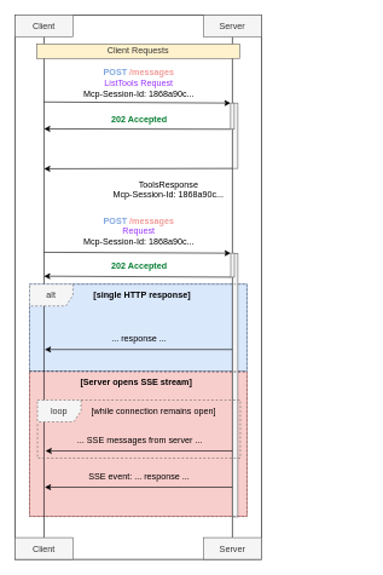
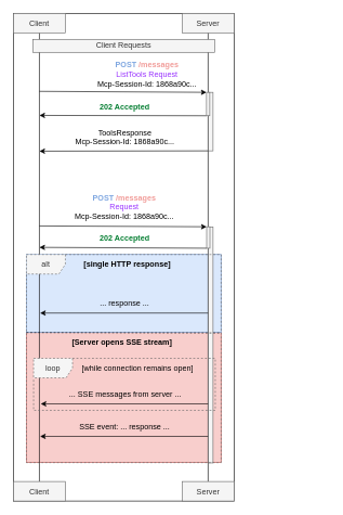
  <mxCell id="0" />
  <mxCell id="1" parent="0" />
  <mxCell id="2" value="" style="rounded=0;whiteSpace=wrap;html=1;fillColor=none;" vertex="1" parent="1"><mxGeometry x="20" y="20" width="340" height="750" as="geometry" /></mxCell>
  <mxCell id="3" value="" style="rounded=0;whiteSpace=wrap;html=1;fillColor=#f8cecc;strokeColor=#b85450;" vertex="1" parent="1"><mxGeometry x="40" y="510.92" width="300" height="200" as="geometry" /></mxCell>
  <mxCell id="4" value="" style="rounded=0;whiteSpace=wrap;html=1;fillColor=#dae8fc;strokeColor=#6c8ebf;" vertex="1" parent="1"><mxGeometry x="40" y="390.92" width="300" height="120" as="geometry" /></mxCell>
  <mxCell id="5" style="edgeStyle=orthogonalEdgeStyle;rounded=0;orthogonalLoop=1;jettySize=auto;html=1;endArrow=none;endFill=1;startFill=0;" edge="1" parent="1" source="6"><mxGeometry relative="1" as="geometry"><mxPoint x="60" y="740" as="targetPoint" /></mxGeometry></mxCell>
  <mxCell id="6" value="Client" style="shape=rectangle;fillColor=#f5f5f5;fontColor=#333333;strokeColor=#666666;" vertex="1" parent="1"><mxGeometry x="20" y="20" width="80" height="30" as="geometry" /></mxCell>
  <mxCell id="7" style="edgeStyle=orthogonalEdgeStyle;rounded=0;orthogonalLoop=1;jettySize=auto;html=1;endArrow=none;startFill=0;" edge="1" parent="1" source="8"><mxGeometry relative="1" as="geometry"><mxPoint x="320" y="740" as="targetPoint" /></mxGeometry></mxCell>
  <mxCell id="8" value="Server" style="shape=rectangle;fillColor=#f5f5f5;fontColor=#333333;strokeColor=#666666;" vertex="1" parent="1"><mxGeometry x="280" y="20" width="80" height="30" as="geometry" /></mxCell>
- <mxCell id="9" value="Client Requests" style="rounded=0;whiteSpace=wrap;html=1;fillColor=#fff2cc;fontColor=#333333;strokeColor=#666666;" vertex="1" parent="1"><mxGeometry x="50" y="60" width="280" height="20" as="geometry" /></mxCell>
- <mxCell id="10" value="&lt;span style=&quot;font-family: Helvetica; font-size: 12px; font-style: normal; font-variant-ligatures: normal; font-variant-caps: normal; letter-spacing: normal; orphans: 2; text-indent: 0px; text-transform: none; widows: 2; word-spacing: 0px; -webkit-text-stroke-width: 0px; white-space: normal; text-decoration-thickness: initial; text-decoration-style: initial; text-decoration-color: initial; float: none; display: inline !important;&quot;&gt;&lt;font style=&quot;color: rgb(126, 166, 224);&quot;&gt;&lt;b style=&quot;&quot;&gt;POST&lt;/b&gt;&lt;/font&gt;&lt;/span&gt;&lt;span style=&quot;color: rgb(0, 0, 0); font-family: Helvetica; font-size: 12px; font-style: normal; font-variant-ligatures: normal; font-variant-caps: normal; font-weight: 400; letter-spacing: normal; orphans: 2; text-indent: 0px; text-transform: none; widows: 2; word-spacing: 0px; -webkit-text-stroke-width: 0px; white-space: normal; text-decoration-thickness: initial; text-decoration-style: initial; text-decoration-color: initial; float: none; display: inline !important;&quot;&gt; &lt;/span&gt;&lt;span style=&quot;font-family: Helvetica; font-size: 12px; font-style: normal; font-variant-ligatures: normal; font-variant-caps: normal; letter-spacing: normal; orphans: 2; text-indent: 0px; text-transform: none; widows: 2; word-spacing: 0px; -webkit-text-stroke-width: 0px; white-space: normal; text-decoration-thickness: initial; text-decoration-style: initial; text-decoration-color: initial; float: none; display: inline !important;&quot;&gt;&lt;font style=&quot;color: rgb(241, 156, 153);&quot;&gt;&lt;b style=&quot;&quot;&gt;/messages&lt;/b&gt;&lt;/font&gt;&lt;/span&gt;&lt;div&gt;&lt;span style=&quot;background-color: transparent;&quot;&gt;&lt;font style=&quot;color: rgb(153, 51, 255);&quot;&gt;ListTools Request&lt;/font&gt;&lt;/span&gt;&lt;/div&gt;&lt;div&gt;Mcp-Session-Id: 1868a90c...&lt;span style=&quot;background-color: transparent;&quot;&gt;&lt;/span&gt;&lt;/div&gt;" style="text;whiteSpace=wrap;html=1;fillColor=none;align=center;" vertex="1" parent="1"><mxGeometry x="112" y="86" width="158" height="50" as="geometry" /></mxCell>
+ <mxCell id="9" value="Client Requests" style="rounded=0;whiteSpace=wrap;html=1;fillColor=#f5f5f5;fontColor=#333333;strokeColor=#666666;" vertex="1" parent="1"><mxGeometry x="50" y="60" width="280" height="20" as="geometry" /></mxCell>
+ <mxCell id="10" value="&lt;span style=&quot;font-family: Helvetica; font-size: 12px; font-style: normal; font-variant-ligatures: normal; font-variant-caps: normal; letter-spacing: normal; orphans: 2; text-indent: 0px; text-transform: none; widows: 2; word-spacing: 0px; -webkit-text-stroke-width: 0px; white-space: normal; text-decoration-thickness: initial; text-decoration-style: initial; text-decoration-color: initial; float: none; display: inline !important;&quot;&gt;&lt;font style=&quot;color: rgb(126, 166, 224);&quot;&gt;&lt;b style=&quot;&quot;&gt;POST&lt;/b&gt;&lt;/font&gt;&lt;/span&gt;&lt;span style=&quot;color: rgb(0, 0, 0); font-family: Helvetica; font-size: 12px; font-style: normal; font-variant-ligatures: normal; font-variant-caps: normal; font-weight: 400; letter-spacing: normal; orphans: 2; text-indent: 0px; text-transform: none; widows: 2; word-spacing: 0px; -webkit-text-stroke-width: 0px; white-space: normal; text-decoration-thickness: initial; text-decoration-style: initial; text-decoration-color: initial; float: none; display: inline !important;&quot;&gt; &lt;/span&gt;&lt;span style=&quot;font-family: Helvetica; font-size: 12px; font-style: normal; font-variant-ligatures: normal; font-variant-caps: normal; letter-spacing: normal; orphans: 2; text-indent: 0px; text-transform: none; widows: 2; word-spacing: 0px; -webkit-text-stroke-width: 0px; white-space: normal; text-decoration-thickness: initial; text-decoration-style: initial; text-decoration-color: initial; float: none; display: inline !important;&quot;&gt;&lt;font style=&quot;color: rgb(241, 156, 153);&quot;&gt;&lt;b style=&quot;&quot;&gt;/messages&lt;/b&gt;&lt;/font&gt;&lt;/span&gt;&lt;div&gt;&lt;span style=&quot;background-color: transparent;&quot;&gt;&lt;font style=&quot;color: rgb(153, 51, 255);&quot;&gt;ListTools Request&lt;/font&gt;&lt;/span&gt;&lt;/div&gt;&lt;div&gt;Mcp-Session-Id: 1868a90c...&lt;span style=&quot;background-color: transparent;&quot;&gt;&lt;/span&gt;&lt;/div&gt;" style="text;whiteSpace=wrap;html=1;fillColor=none;align=center;" vertex="1" parent="1"><mxGeometry x="147" y="86" width="158" height="50" as="geometry" /></mxCell>
  <mxCell id="11" value="&lt;font style=&quot;color: light-dark(rgb(5, 126, 50), rgb(58, 117, 107));&quot;&gt;&lt;b&gt;202 Accepted&lt;/b&gt;&lt;/font&gt;" style="text;html=1;align=center;verticalAlign=middle;resizable=0;points=[];autosize=1;strokeColor=none;fillColor=none;" vertex="1" parent="1"><mxGeometry x="141" y="150" width="100" height="30" as="geometry" /></mxCell>
  <mxCell id="12" value="" style="endArrow=classic;html=1;rounded=0;entryX=0;entryY=1;entryDx=0;entryDy=0;" edge="1" parent="1" target="30"><mxGeometry width="50" height="50" relative="1" as="geometry"><mxPoint x="60" y="347" as="sourcePoint" /><mxPoint x="320" y="347" as="targetPoint" /></mxGeometry></mxCell>
  <mxCell id="13" value="&lt;span style=&quot;font-family: Helvetica; font-size: 12px; font-style: normal; font-variant-ligatures: normal; font-variant-caps: normal; letter-spacing: normal; orphans: 2; text-indent: 0px; text-transform: none; widows: 2; word-spacing: 0px; -webkit-text-stroke-width: 0px; white-space: normal; text-decoration-thickness: initial; text-decoration-style: initial; text-decoration-color: initial; float: none; display: inline !important;&quot;&gt;&lt;font style=&quot;color: rgb(126, 166, 224);&quot;&gt;&lt;b style=&quot;&quot;&gt;POST&lt;/b&gt;&lt;/font&gt;&lt;/span&gt;&lt;span style=&quot;color: rgb(0, 0, 0); font-family: Helvetica; font-size: 12px; font-style: normal; font-variant-ligatures: normal; font-variant-caps: normal; font-weight: 400; letter-spacing: normal; orphans: 2; text-indent: 0px; text-transform: none; widows: 2; word-spacing: 0px; -webkit-text-stroke-width: 0px; white-space: normal; text-decoration-thickness: initial; text-decoration-style: initial; text-decoration-color: initial; float: none; display: inline !important;&quot;&gt; &lt;/span&gt;&lt;span style=&quot;font-family: Helvetica; font-size: 12px; font-style: normal; font-variant-ligatures: normal; font-variant-caps: normal; letter-spacing: normal; orphans: 2; text-indent: 0px; text-transform: none; widows: 2; word-spacing: 0px; -webkit-text-stroke-width: 0px; white-space: normal; text-decoration-thickness: initial; text-decoration-style: initial; text-decoration-color: initial; float: none; display: inline !important;&quot;&gt;&lt;font style=&quot;color: rgb(241, 156, 153);&quot;&gt;&lt;b style=&quot;&quot;&gt;/messages&lt;/b&gt;&lt;/font&gt;&lt;/span&gt;&lt;div&gt;&lt;span style=&quot;background-color: transparent;&quot;&gt;&lt;font style=&quot;color: rgb(153, 51, 255);&quot;&gt;Request&lt;/font&gt;&lt;/span&gt;&lt;/div&gt;&lt;div&gt;Mcp-Session-Id: 1868a90c...&lt;span style=&quot;background-color: transparent;&quot;&gt;&lt;/span&gt;&lt;/div&gt;" style="text;whiteSpace=wrap;html=1;fillColor=none;align=center;" vertex="1" parent="1"><mxGeometry x="112" y="290" width="158" height="50" as="geometry" /></mxCell>
  <mxCell id="14" value="&lt;font style=&quot;color: rgb(0, 0, 0);&quot;&gt;&lt;b&gt;[single HTTP response]&lt;/b&gt;&lt;/font&gt;" style="text;html=1;align=center;verticalAlign=middle;resizable=0;points=[];autosize=1;strokeColor=none;fillColor=none;" vertex="1" parent="1"><mxGeometry x="115" y="390.92" width="160" height="30" as="geometry" /></mxCell>
  <mxCell id="15" value="&lt;font&gt;... response ...&lt;/font&gt;" style="text;html=1;align=center;verticalAlign=middle;resizable=0;points=[];autosize=1;strokeColor=none;fillColor=none;" vertex="1" parent="1"><mxGeometry x="141" y="450.92" width="100" height="30" as="geometry" /></mxCell>
  <mxCell id="16" value="" style="endArrow=classic;html=1;rounded=0;" edge="1" parent="1"><mxGeometry width="50" height="50" relative="1" as="geometry"><mxPoint x="321" y="480.92" as="sourcePoint" /><mxPoint x="61" y="480.92" as="targetPoint" /></mxGeometry></mxCell>
  <mxCell id="17" value="[while connection remains open]" style="text;html=1;align=center;verticalAlign=middle;resizable=0;points=[];autosize=1;strokeColor=none;fillColor=none;" vertex="1" parent="1"><mxGeometry x="116" y="550.59" width="190" height="30" as="geometry" /></mxCell>
  <mxCell id="18" value="... SSE messages from server ..." style="text;html=1;align=center;verticalAlign=middle;resizable=0;points=[];autosize=1;strokeColor=none;fillColor=none;" vertex="1" parent="1"><mxGeometry x="92" y="590.59" width="200" height="30" as="geometry" /></mxCell>
  <mxCell id="19" value="" style="endArrow=classic;html=1;rounded=0;" edge="1" parent="1"><mxGeometry width="50" height="50" relative="1" as="geometry"><mxPoint x="322" y="620.59" as="sourcePoint" /><mxPoint x="62" y="620.59" as="targetPoint" /></mxGeometry></mxCell>
  <mxCell id="20" value="SSE event: ... response ..." style="text;html=1;align=center;verticalAlign=middle;resizable=0;points=[];autosize=1;strokeColor=none;fillColor=none;" vertex="1" parent="1"><mxGeometry x="111" y="640.59" width="160" height="30" as="geometry" /></mxCell>
  <mxCell id="21" value="" style="endArrow=classic;html=1;rounded=0;" edge="1" parent="1"><mxGeometry width="50" height="50" relative="1" as="geometry"><mxPoint x="321" y="670.59" as="sourcePoint" /><mxPoint x="61" y="670.59" as="targetPoint" /></mxGeometry></mxCell>
  <mxCell id="22" value="&lt;b&gt;[Server opens SSE stream]&lt;/b&gt;" style="text;html=1;align=center;verticalAlign=middle;resizable=0;points=[];autosize=1;strokeColor=none;fillColor=none;" vertex="1" parent="1"><mxGeometry x="97" y="510.92" width="180" height="30" as="geometry" /></mxCell>
  <mxCell id="23" value="Client" style="shape=rectangle;fillColor=#f5f5f5;fontColor=#333333;strokeColor=#666666;" vertex="1" parent="1"><mxGeometry x="20" y="740" width="80" height="30" as="geometry" /></mxCell>
  <mxCell id="24" value="Server" style="shape=rectangle;fillColor=#f5f5f5;fontColor=#333333;strokeColor=#666666;" vertex="1" parent="1"><mxGeometry x="280.2" y="740" width="80" height="30" as="geometry" /></mxCell>
  <mxCell id="25" value="" style="endArrow=classic;html=1;rounded=0;entryX=0;entryY=1;entryDx=0;entryDy=0;" edge="1" parent="1" target="37"><mxGeometry width="50" height="50" relative="1" as="geometry"><mxPoint x="60" y="140" as="sourcePoint" /><mxPoint x="320" y="143" as="targetPoint" /></mxGeometry></mxCell>
  <mxCell id="26" value="" style="endArrow=classic;html=1;rounded=0;exitX=1;exitY=1;exitDx=0;exitDy=0;" edge="1" parent="1" source="37"><mxGeometry width="50" height="50" relative="1" as="geometry"><mxPoint x="320" y="177" as="sourcePoint" /><mxPoint x="60" y="177" as="targetPoint" /></mxGeometry></mxCell>
  <mxCell id="27" value="&lt;font style=&quot;color: light-dark(rgb(5, 126, 50), rgb(58, 117, 107));&quot;&gt;&lt;b&gt;202 Accepted&lt;/b&gt;&lt;/font&gt;" style="text;html=1;align=center;verticalAlign=middle;resizable=0;points=[];autosize=1;strokeColor=none;fillColor=none;" vertex="1" parent="1"><mxGeometry x="141" y="350.92" width="100" height="30" as="geometry" /></mxCell>
  <mxCell id="28" value="" style="endArrow=classic;html=1;rounded=0;exitX=1;exitY=1;exitDx=0;exitDy=0;" edge="1" parent="1" source="30"><mxGeometry width="50" height="50" relative="1" as="geometry"><mxPoint x="318" y="379.92" as="sourcePoint" /><mxPoint x="60" y="379.92" as="targetPoint" /></mxGeometry></mxCell>
  <mxCell id="29" value="" style="rounded=0;whiteSpace=wrap;html=1;fillColor=#f5f5f5;fontColor=#333333;strokeColor=#666666;rotation=90;" vertex="1" parent="1"><mxGeometry x="142.5" y="526.42" width="363" height="7" as="geometry" /></mxCell>
  <mxCell id="30" value="" style="rounded=0;whiteSpace=wrap;html=1;fillColor=#f5f5f5;fontColor=#333333;strokeColor=#666666;rotation=90;" vertex="1" parent="1"><mxGeometry x="303.7" y="362.23" width="33" height="5" as="geometry" /></mxCell>
  <mxCell id="31" value="loop" style="shape=umlFrame;whiteSpace=wrap;html=1;pointerEvents=0;dashed=1;fillColor=#f5f5f5;fontColor=#333333;strokeColor=#666666;" vertex="1" parent="1"><mxGeometry x="51" y="550.59" width="280" height="80" as="geometry" /></mxCell>
  <mxCell id="32" value="" style="endArrow=none;html=1;rounded=0;endFill=1;startFill=0;dashed=1;entryX=0.998;entryY=0.377;entryDx=0;entryDy=0;entryPerimeter=0;" edge="1" parent="1" target="33"><mxGeometry width="50" height="50" relative="1" as="geometry"><mxPoint x="40" y="510.92" as="sourcePoint" /><mxPoint x="300" y="510.92" as="targetPoint" /></mxGeometry></mxCell>
  <mxCell id="33" value="alt" style="shape=umlFrame;whiteSpace=wrap;html=1;pointerEvents=0;dashed=1;fillColor=#f5f5f5;fontColor=#333333;strokeColor=#666666;" vertex="1" parent="1"><mxGeometry x="40" y="390.92" width="300" height="320" as="geometry" /></mxCell>
- <mxCell id="34" value="&lt;font&gt;&lt;span style=&quot;font-family: Helvetica; font-size: 12px; font-style: normal; font-variant-ligatures: normal; font-variant-caps: normal; font-weight: 400; letter-spacing: normal; orphans: 2; text-indent: 0px; text-transform: none; widows: 2; word-spacing: 0px; -webkit-text-stroke-width: 0px; white-space: normal; text-decoration-thickness: initial; text-decoration-style: initial; text-decoration-color: initial; float: none; display: inline !important;&quot;&gt;ToolsResponse&lt;/span&gt;&lt;br style=&quot;forced-color-adjust: none; font-family: Helvetica; font-size: 12px; font-style: normal; font-variant-ligatures: normal; font-variant-caps: normal; font-weight: 400; letter-spacing: normal; orphans: 2; text-indent: 0px; text-transform: none; widows: 2; word-spacing: 0px; -webkit-text-stroke-width: 0px; white-space: normal; text-decoration-thickness: initial; text-decoration-style: initial; text-decoration-color: initial;&quot;&gt;&lt;span style=&quot;font-family: Helvetica; font-size: 12px; font-style: normal; font-variant-ligatures: normal; font-variant-caps: normal; font-weight: 400; letter-spacing: normal; orphans: 2; text-indent: 0px; text-transform: none; widows: 2; word-spacing: 0px; -webkit-text-stroke-width: 0px; white-space: normal; text-decoration-thickness: initial; text-decoration-style: initial; text-decoration-color: initial; float: none; display: inline !important;&quot;&gt;Mcp-Session-Id: 1868a90c...&lt;/span&gt;&lt;/font&gt;" style="text;whiteSpace=wrap;html=1;align=center;" vertex="1" parent="1"><mxGeometry x="152" y="240" width="160" height="44" as="geometry" /></mxCell>
+ <mxCell id="34" value="&lt;font&gt;&lt;span style=&quot;font-family: Helvetica; font-size: 12px; font-style: normal; font-variant-ligatures: normal; font-variant-caps: normal; font-weight: 400; letter-spacing: normal; orphans: 2; text-indent: 0px; text-transform: none; widows: 2; word-spacing: 0px; -webkit-text-stroke-width: 0px; white-space: normal; text-decoration-thickness: initial; text-decoration-style: initial; text-decoration-color: initial; float: none; display: inline !important;&quot;&gt;ToolsResponse&lt;/span&gt;&lt;br style=&quot;forced-color-adjust: none; font-family: Helvetica; font-size: 12px; font-style: normal; font-variant-ligatures: normal; font-variant-caps: normal; font-weight: 400; letter-spacing: normal; orphans: 2; text-indent: 0px; text-transform: none; widows: 2; word-spacing: 0px; -webkit-text-stroke-width: 0px; white-space: normal; text-decoration-thickness: initial; text-decoration-style: initial; text-decoration-color: initial;&quot;&gt;&lt;span style=&quot;font-family: Helvetica; font-size: 12px; font-style: normal; font-variant-ligatures: normal; font-variant-caps: normal; font-weight: 400; letter-spacing: normal; orphans: 2; text-indent: 0px; text-transform: none; widows: 2; word-spacing: 0px; -webkit-text-stroke-width: 0px; white-space: normal; text-decoration-thickness: initial; text-decoration-style: initial; text-decoration-color: initial; float: none; display: inline !important;&quot;&gt;Mcp-Session-Id: 1868a90c...&lt;/span&gt;&lt;/font&gt;" style="text;whiteSpace=wrap;html=1;align=center;" vertex="1" parent="1"><mxGeometry x="112" y="190" width="160" height="44" as="geometry" /></mxCell>
  <mxCell id="35" value="" style="endArrow=classic;html=1;rounded=0;exitX=1;exitY=1;exitDx=0;exitDy=0;" edge="1" parent="1" source="36"><mxGeometry width="50" height="50" relative="1" as="geometry"><mxPoint x="322" y="232" as="sourcePoint" /><mxPoint x="60" y="232" as="targetPoint" /></mxGeometry></mxCell>
  <mxCell id="36" value="" style="rounded=0;whiteSpace=wrap;html=1;fillColor=#f5f5f5;fontColor=#333333;strokeColor=#666666;rotation=90;" vertex="1" parent="1"><mxGeometry x="279" y="183" width="90" height="7" as="geometry" /></mxCell>
  <mxCell id="37" value="" style="rounded=0;whiteSpace=wrap;html=1;fillColor=#f5f5f5;fontColor=#333333;strokeColor=#666666;rotation=90;" vertex="1" parent="1"><mxGeometry x="302" y="157" width="36" height="5" as="geometry" /></mxCell>
